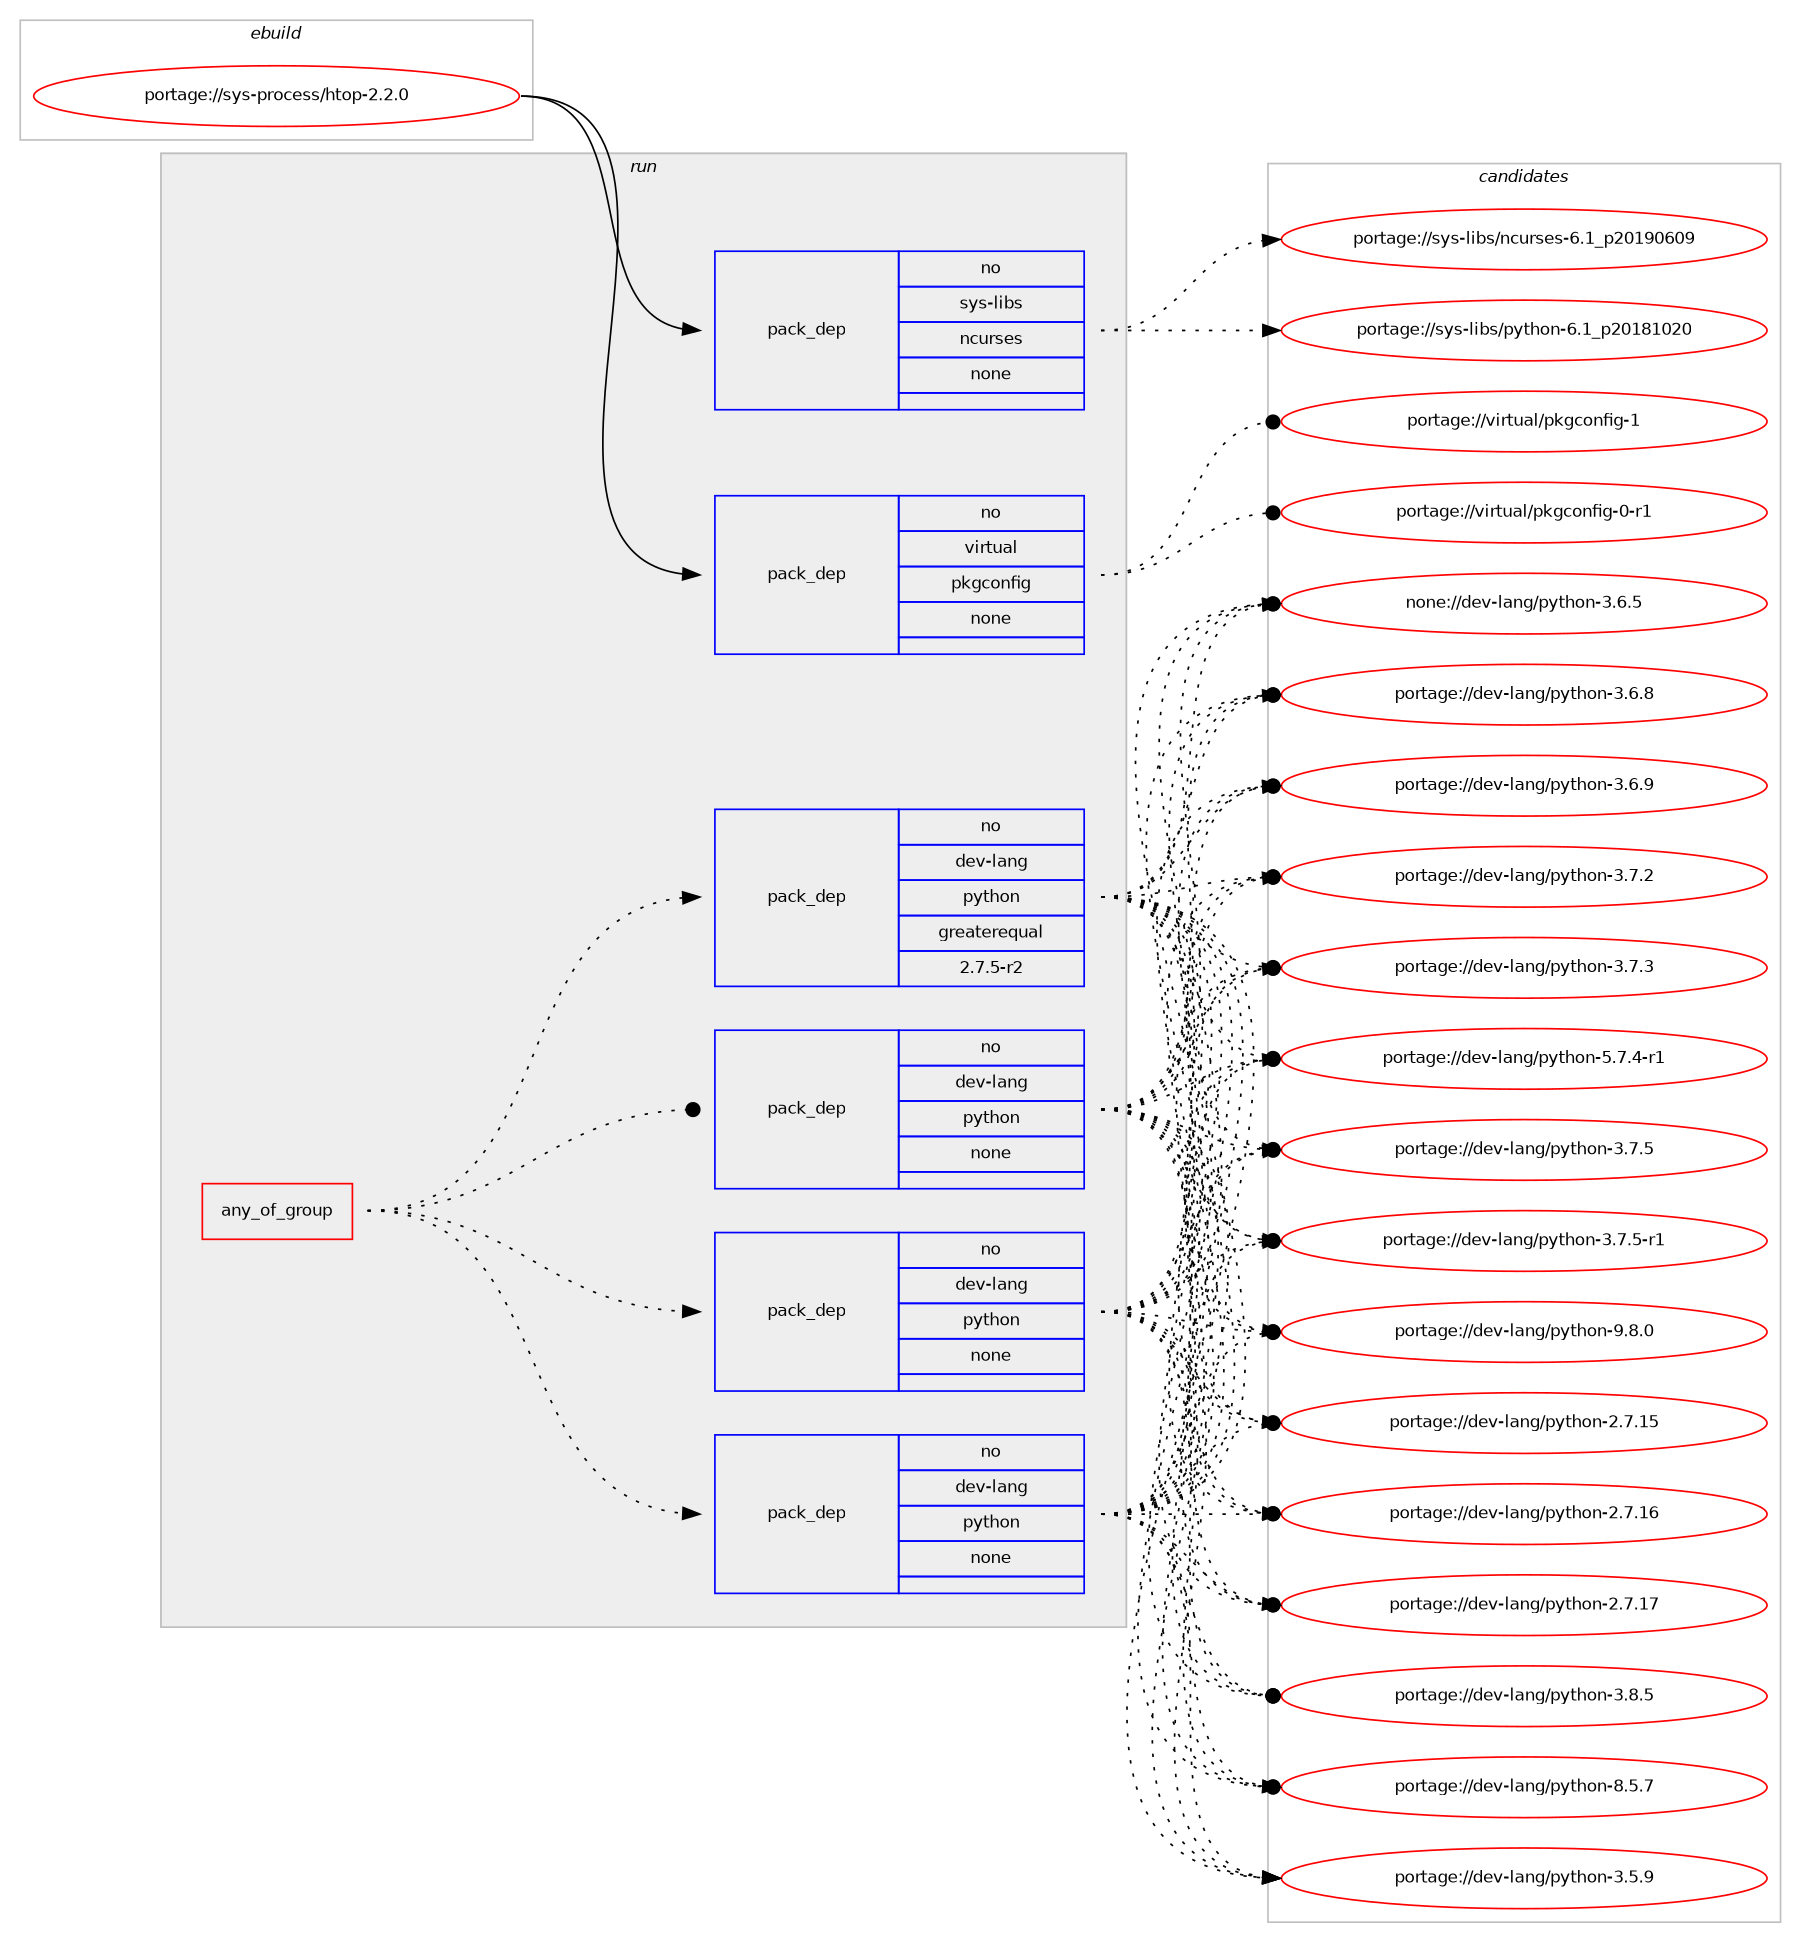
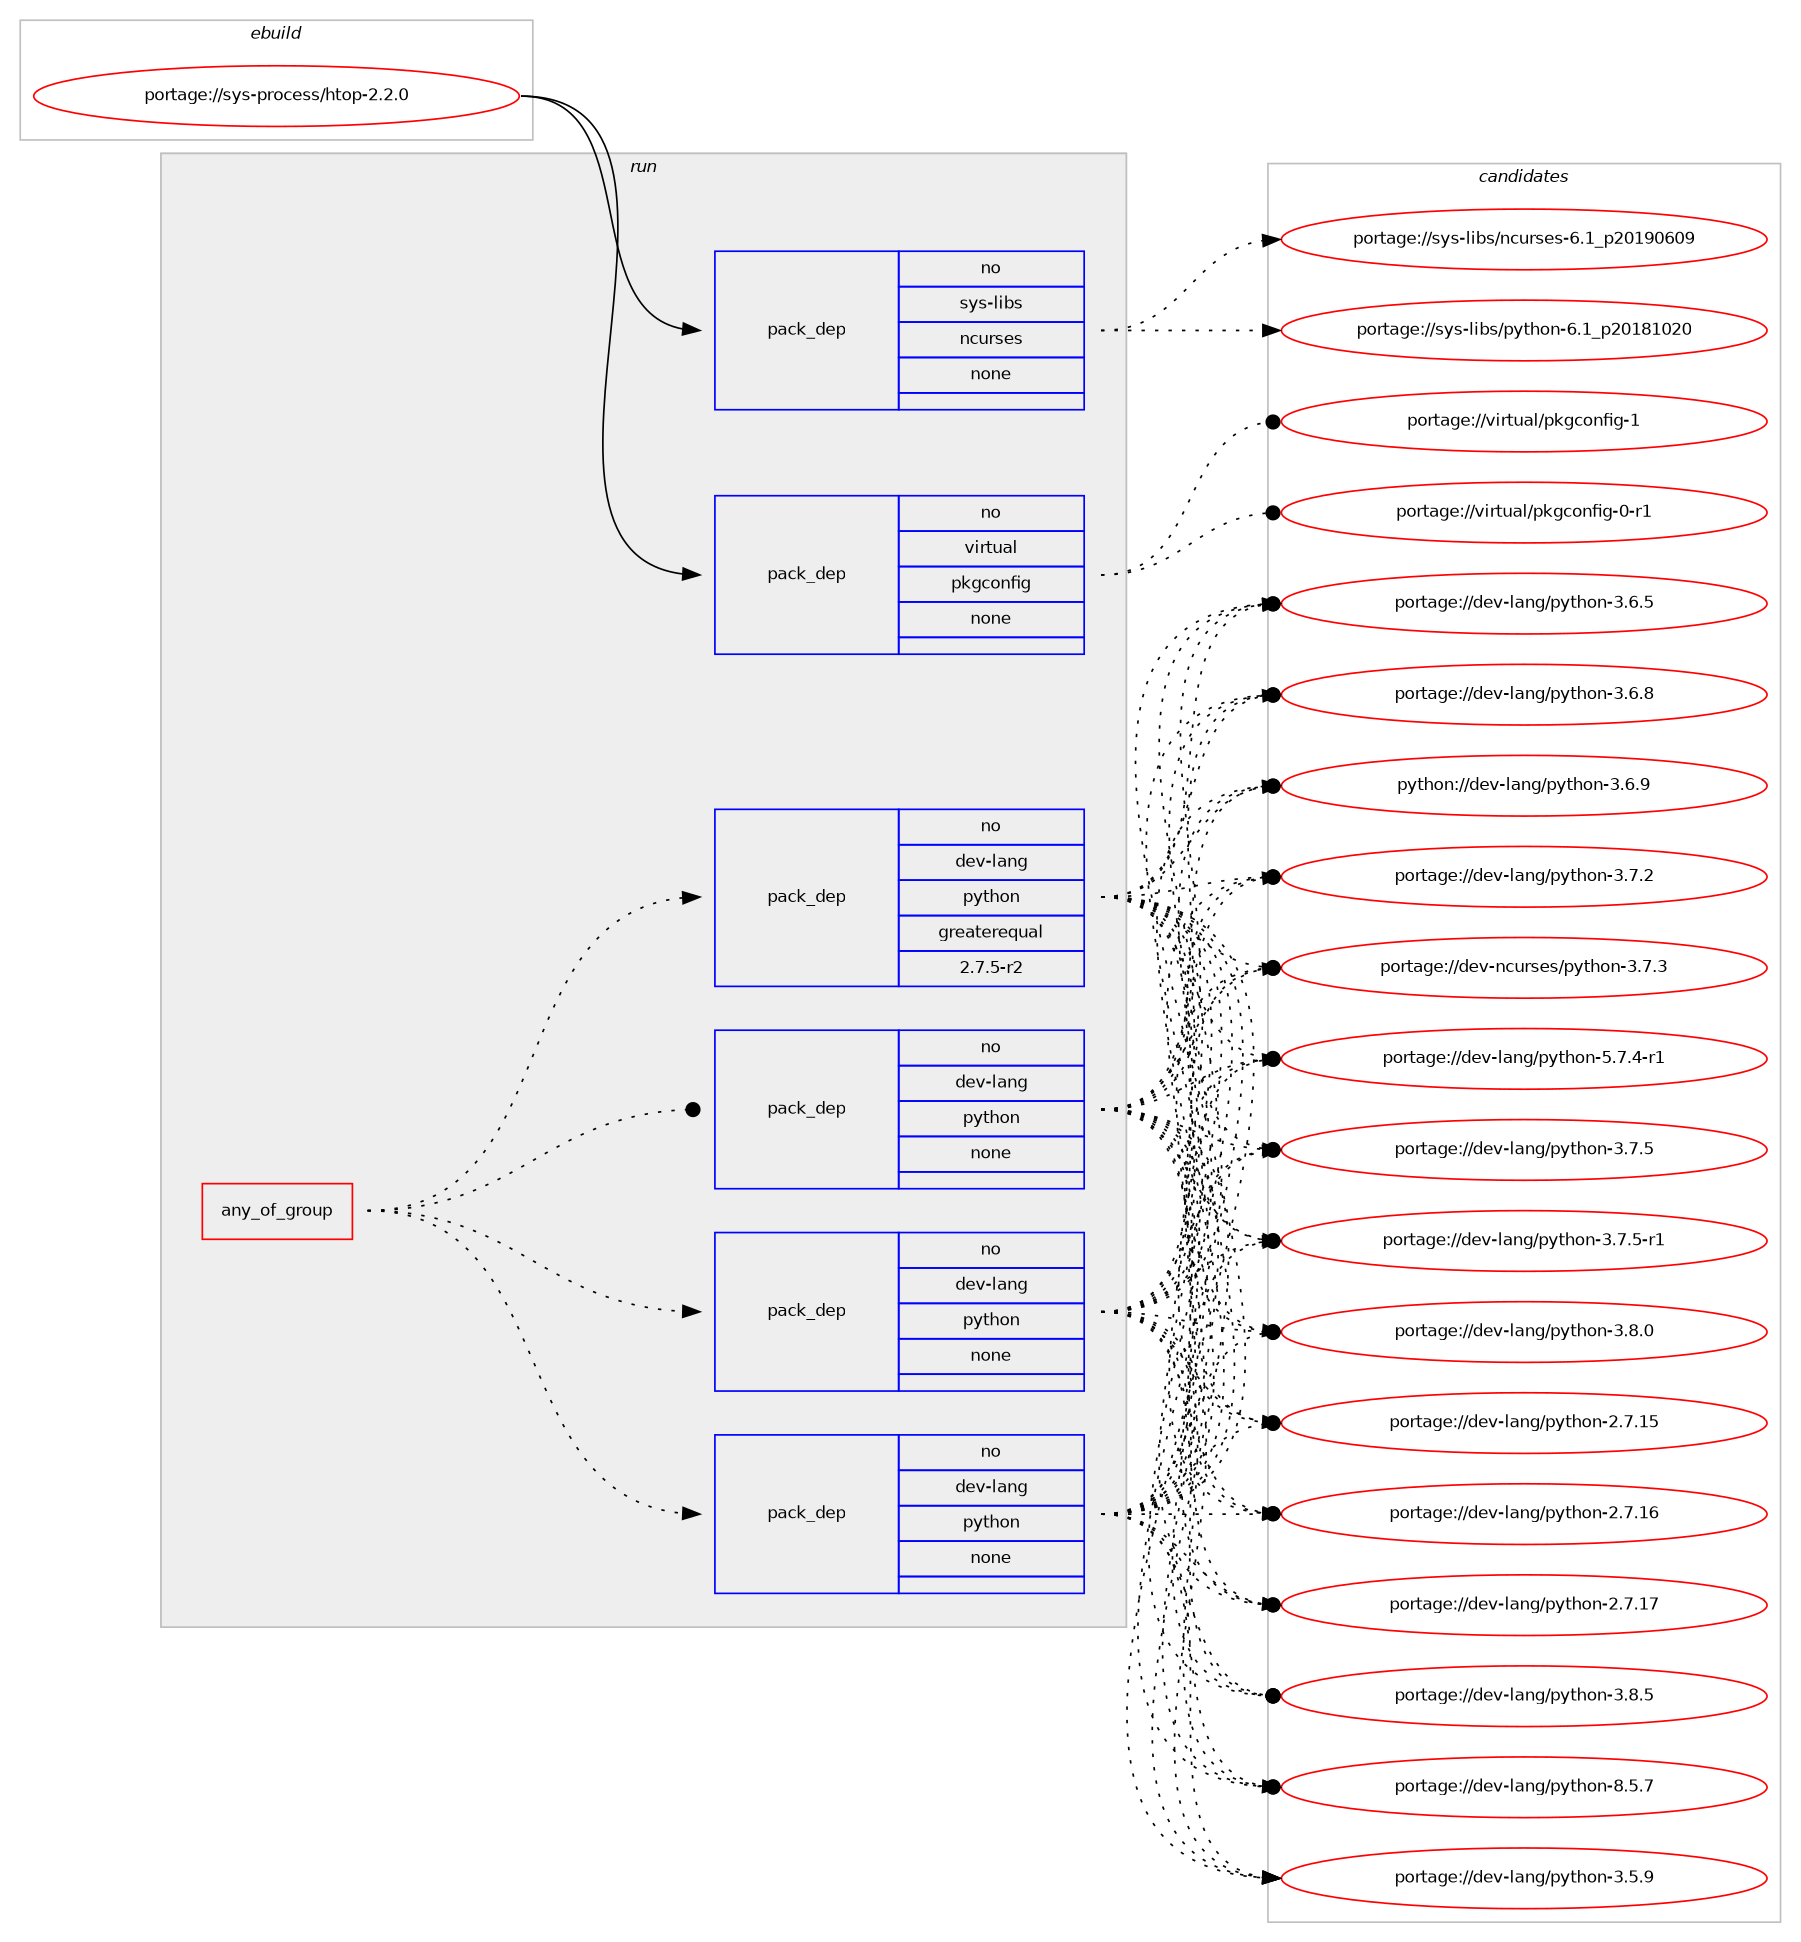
  digraph {
    compound=true
    concentrate=true
    fontname=Helvetica
    fontsize=10
    newrank=true
    rankdir=LR
    ranksep=1.5
    node [color=red fontname=Helvetica fontsize=10]
    edge [arrowhead=dot headport=w style=dotted tailport=e weight=100]
    n1 [label="portage://sys-process/htop-2.2.0" width=4]
    n2 [color=blue label=<<TABLE BORDER="0" CELLBORDER="1" CELLSPACING="0" CELLPADDING="4" WIDTH="220"><TR><TD ROWSPAN="6" CELLPADDING="30">pack_dep</TD></TR><TR><TD WIDTH="110">no</TD></TR><TR><TD>dev-lang</TD></TR><TR><TD>python</TD></TR><TR><TD>none</TD></TR><TR><TD></TD></TR></TABLE>> shape=none]
    n3 [color=blue label=<<TABLE BORDER="0" CELLBORDER="1" CELLSPACING="0" CELLPADDING="4" WIDTH="220"><TR><TD ROWSPAN="6" CELLPADDING="30">pack_dep</TD></TR><TR><TD WIDTH="110">no</TD></TR><TR><TD>dev-lang</TD></TR><TR><TD>python</TD></TR><TR><TD>none</TD></TR><TR><TD></TD></TR></TABLE>> shape=none]
    n4 [color=blue label=<<TABLE BORDER="0" CELLBORDER="1" CELLSPACING="0" CELLPADDING="4" WIDTH="220"><TR><TD ROWSPAN="6" CELLPADDING="30">pack_dep</TD></TR><TR><TD WIDTH="110">no</TD></TR><TR><TD>dev-lang</TD></TR><TR><TD>python</TD></TR><TR><TD>none</TD></TR><TR><TD></TD></TR></TABLE>> shape=none]
    n5 [color=blue label=<<TABLE BORDER="0" CELLBORDER="1" CELLSPACING="0" CELLPADDING="4" WIDTH="220"><TR><TD ROWSPAN="6" CELLPADDING="30">pack_dep</TD></TR><TR><TD WIDTH="110">no</TD></TR><TR><TD>dev-lang</TD></TR><TR><TD>python</TD></TR><TR><TD>greaterequal</TD></TR><TR><TD>2.7.5-r2</TD></TR></TABLE>> shape=none]
    n6 [label=<<TABLE BORDER="0" CELLBORDER="1" CELLSPACING="0" CELLPADDING="4"><TR><TD CELLPADDING="10">any_of_group</TD></TR></TABLE>> shape=none]
    n7 [color=blue label=<<TABLE BORDER="0" CELLBORDER="1" CELLSPACING="0" CELLPADDING="4" WIDTH="220"><TR><TD ROWSPAN="6" CELLPADDING="30">pack_dep</TD></TR><TR><TD WIDTH="110">no</TD></TR><TR><TD>virtual</TD></TR><TR><TD>pkgconfig</TD></TR><TR><TD>none</TD></TR><TR><TD></TD></TR></TABLE>> shape=none]
    n8 [color=blue label=<<TABLE BORDER="0" CELLBORDER="1" CELLSPACING="0" CELLPADDING="4" WIDTH="220"><TR><TD ROWSPAN="6" CELLPADDING="30">pack_dep</TD></TR><TR><TD WIDTH="110">no</TD></TR><TR><TD>sys-libs</TD></TR><TR><TD>ncurses</TD></TR><TR><TD>none</TD></TR><TR><TD></TD></TR></TABLE>> shape=none]
    n9 [label="portage://dev-lang/python-2.7.15" width=4]
    n10 [label="portage://dev-lang/python-2.7.16" width=4]
    n11 [label="portage://dev-lang/python-2.7.17" width=4]
    n12 [label="portage://dev-lang/python-3.8.5" width=4]
    n13 [label="portage://dev-lang/python-8.5.7" width=4]
    n14 [label="portage://dev-lang/python-3.5.9" width=4]
-   n15 [label="none://dev-lang/python-3.6.5" width=4]
+   n15 [label="portage://dev-lang/python-3.6.5" width=4]
    n16 [label="portage://dev-lang/python-3.6.8" width=4]
-   n17 [label="portage://dev-lang/python-3.6.9" width=4]
+   n17 [label="python://dev-lang/python-3.6.9" width=4]
    n18 [label="portage://dev-lang/python-3.7.2" width=4]
-   n19 [label="portage://dev-lang/python-3.7.3" width=4]
+   n19 [label="portage://dev-ncurses/python-3.7.3" width=4]
    n20 [label="portage://dev-lang/python-5.7.4-r1" width=4]
    n21 [label="portage://dev-lang/python-3.7.5" width=4]
    n22 [label="portage://dev-lang/python-3.7.5-r1" width=4]
-   n23 [label="portage://dev-lang/python-9.8.0" width=4]
+   n23 [label="portage://dev-lang/python-3.8.0" width=4]
    n24 [label="portage://virtual/pkgconfig-0-r1" width=4]
    n25 [label="portage://virtual/pkgconfig-1" width=4]
    n26 [label="portage://sys-libs/python-6.1_p20181020" width=4]
    n27 [label="portage://sys-libs/ncurses-6.1_p20190609" width=4]
    subgraph cluster_1 {
      color=gray
      label=<<i>ebuild</i>>
      rank=same
      n1
    }
    subgraph cluster_2 {
      color=gray
      label=<<i>dependencies</i>>
      subgraph cluster_3 {
        color=gray
        fillcolor="#eeeeee"
        label=<<i>compile</i>>
        style=filled
        subgraph sub_4 {
          color=gray
          fillcolor="#eeeeee"
          label=<<i>compile</i>>
          style=filled
          n6
          subgraph sub_5 {
            color=gray
            fillcolor="#eeeeee"
            label=<<i>compile</i>>
            style=filled
            n2
          }
          subgraph sub_6 {
            color=gray
            fillcolor="#eeeeee"
            label=<<i>compile</i>>
            style=filled
            n3
          }
          subgraph sub_7 {
            color=gray
            fillcolor="#eeeeee"
            label=<<i>compile</i>>
            style=filled
            n4
          }
          subgraph sub_8 {
            color=gray
            fillcolor="#eeeeee"
            label=<<i>compile</i>>
            style=filled
            n5
          }
        }
        subgraph sub_9 {
          color=gray
          fillcolor="#eeeeee"
          label=<<i>compile</i>>
          style=filled
          n7
        }
      }
      subgraph cluster_10 {
        color=gray
        fillcolor="#eeeeee"
        label=<<i>compile and run</i>>
        style=filled
        subgraph sub_11 {
          color=gray
          fillcolor="#eeeeee"
          label=<<i>compile and run</i>>
          style=filled
          n8
        }
      }
      subgraph cluster_12 {
        color=gray
        fillcolor="#eeeeee"
        label=<<i>run</i>>
        style=filled
      }
    }
    subgraph cluster_13 {
      color=gray
      label=<<i>candidates</i>>
      rank=same
      subgraph sub_14 {
        color=black
        label=<<i>candidates</i>>
        nodesep=1
        rank=same
        n9
        n10
        n11
        n12
        n13
        n14
        n15
        n16
        n17
        n18
        n19
        n20
        n21
        n22
        n23
      }
      subgraph sub_15 {
        color=black
        label=<<i>candidates</i>>
        nodesep=1
        rank=same
        n9
        n10
        n11
        n12
        n13
        n14
        n15
        n16
        n17
        n18
        n19
        n20
        n21
        n22
        n23
      }
      subgraph sub_16 {
        color=black
        label=<<i>candidates</i>>
        nodesep=1
        rank=same
        n9
        n10
        n11
        n12
        n13
        n14
        n15
        n16
        n17
        n18
        n19
        n20
        n21
        n22
        n23
      }
      subgraph sub_17 {
        color=black
        label=<<i>candidates</i>>
        nodesep=1
        rank=same
        n9
        n10
        n11
        n12
        n13
        n14
        n15
        n16
        n17
        n18
        n19
        n20
        n21
        n22
        n23
      }
      subgraph sub_18 {
        color=black
        label=<<i>candidates</i>>
        nodesep=1
        rank=same
        n24
        n25
      }
      subgraph sub_19 {
        color=black
        label=<<i>candidates</i>>
        nodesep=1
        rank=same
        n26
        n27
      }
    }
    n1 -> n7 [arrowhead=normal style=solid weight=20]
    n1 -> n8 [arrowhead=normal style=solid weight=20]
    n2 -> n9
    n2 -> n10 [arrowhead=normal]
    n2 -> n11 [arrowhead=normal]
    n2 -> n12
    n2 -> n13
    n2 -> n14 [arrowhead=normal]
    n2 -> n15 [arrowhead=normal]
    n2 -> n16
    n2 -> n17 [arrowhead=normal]
    n2 -> n18
    n2 -> n19
    n2 -> n20 [arrowhead=normal]
    n2 -> n21
    n2 -> n22
    n2 -> n23
    n3 -> n9
    n3 -> n10
    n3 -> n11 [arrowhead=normal]
    n3 -> n12
    n3 -> n13 [arrowhead=normal]
    n3 -> n14 [arrowhead=normal]
    n3 -> n15
    n3 -> n16
    n3 -> n17
    n3 -> n18
    n3 -> n19 [arrowhead=normal]
    n3 -> n20
    n3 -> n21 [arrowhead=normal]
    n3 -> n22 [arrowhead=normal]
    n3 -> n23
    n4 -> n9 [arrowhead=normal]
    n4 -> n10 [arrowhead=normal]
    n4 -> n11
    n4 -> n12
    n4 -> n13 [arrowhead=normal]
    n4 -> n14 [arrowhead=normal]
    n4 -> n15
    n4 -> n16 [arrowhead=normal]
    n4 -> n17 [arrowhead=normal]
    n4 -> n18 [arrowhead=normal]
    n4 -> n19
    n4 -> n20
    n4 -> n21 [arrowhead=normal]
    n4 -> n22
    n4 -> n23 [arrowhead=normal]
    n5 -> n9 [arrowhead=normal]
    n5 -> n10
    n5 -> n11
    n5 -> n12
    n5 -> n13
    n5 -> n14 [arrowhead=normal]
    n5 -> n15 [arrowhead=normal]
    n5 -> n16
    n5 -> n17
    n5 -> n18
    n5 -> n19
    n5 -> n20
    n5 -> n21
    n5 -> n22 [arrowhead=normal]
    n5 -> n23
    n6 -> n2 [arrowhead=normal weight=20]
    n6 -> n3 [arrowhead=normal weight=20]
    n6 -> n4 [weight=20]
    n6 -> n5 [arrowhead=normal weight=20]
    n7 -> n24
    n7 -> n25
    n8 -> n26 [arrowhead=normal]
    n8 -> n27 [arrowhead=normal]
  }
